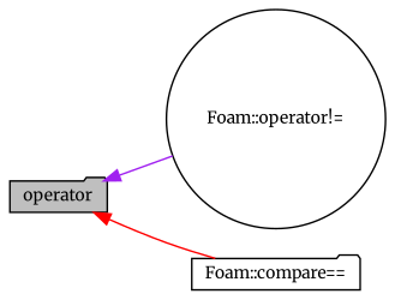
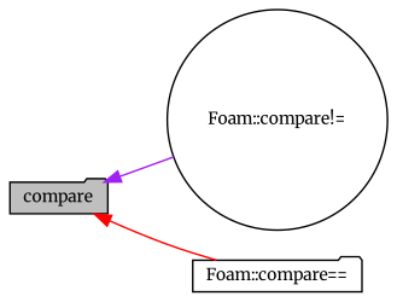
  digraph {
    fontname=Merriweather
    rankdir=LR
    node [color=black fontname=Merriweather fontsize=10 shape=folder]
    edge [dir=back fontname=Merriweather fontsize=10 labelfontname=FreeSans labelfontsize=10 style=solid]
-   n1 [fillcolor=grey75 fontcolor=black height=0.2 label=operator style=filled width=0.4]
-   n2 [height=0.2 label="Foam::operator!=" shape=circle width=0.4]
+   n1 [fillcolor=grey75 fontcolor=black height=0.2 label=compare style=filled width=0.4]
+   n2 [height=0.2 label="Foam::compare!=" shape=circle width=0.4]
    n3 [height=0.2 label="Foam::compare==" width=0.4]
    n1 -> n2 [color=purple]
    n1 -> n3 [color=red]
  }
